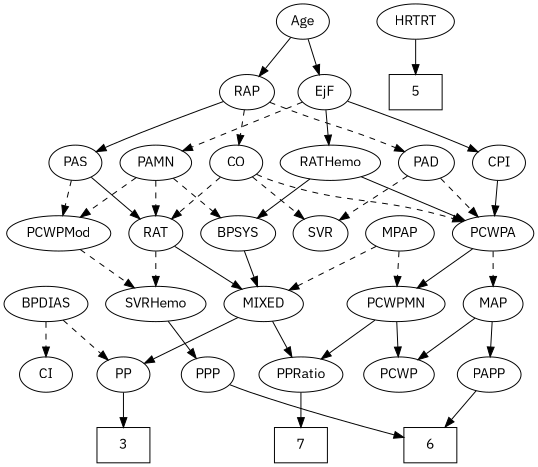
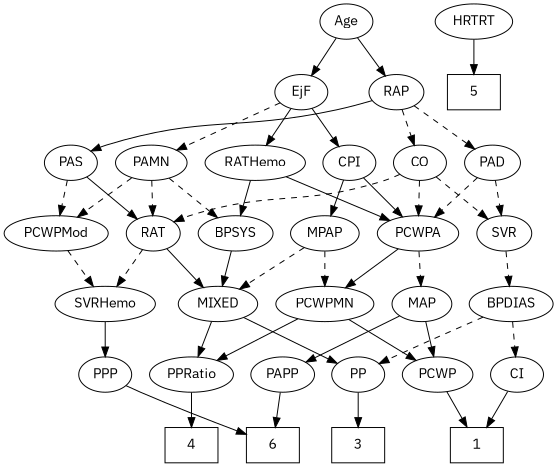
  strict digraph {
    fontname="IBM Plex Sans"
    node [fontname="IBM Plex Sans"]
    edge [fontname="IBM Plex Sans" style=solid]
+   1 [height=0.5 shape=box width=0.75]
    n2 [height=0.5 label=6 shape=box width=0.75]
    3 [height=0.5 shape=box width=0.75]
-   4 [height=0.5 shape=box width=0.75 label=7]
+   4 [height=0.5 shape=box width=0.75]
    5 [height=0.5 shape=box width=0.75]
    Age [height=0.5 width=0.75]
    EjF [height=0.5 width=0.75]
    RAP [height=0.5 width=0.77632]
    PAMN [height=0.5 width=1.011]
    RATHemo [height=0.5 width=1.3721]
    CPI [height=0.5 width=0.75]
    PAD [height=0.5 width=0.79437]
    CO [height=0.5 width=0.75]
    PAS [height=0.5 width=0.75]
    BPSYS [height=0.5 width=1.0471]
    RAT [height=0.5 width=0.75827]
    PCWPMod [height=0.5 width=1.4443]
    PCWPA [height=0.5 width=1.1555]
    MPAP [height=0.5 width=0.97491]
    SVR [height=0.5 width=0.77632]
    MIXED [height=0.5 width=1.1193]
    SVRHemo [height=0.5 width=1.3902]
    PCWPMN [height=0.5 width=1.3902]
    MAP [height=0.5 width=0.84854]
    BPDIAS [height=0.5 width=1.1735]
    PP [height=0.5 width=0.75]
    PPRatio [height=0.5 width=1.1013]
    PCWP [height=0.5 width=0.97491]
    CI [height=0.5 width=0.75]
    PAPP [height=0.5 width=0.88464]
    PPP [height=0.5 width=0.75]
    HRTRT [height=0.5 width=1.1013]
    Age -> EjF
    Age -> RAP
    EjF -> PAMN [style=dashed]
    EjF -> RATHemo
    EjF -> CPI
    RAP -> PAD [style=dashed]
    RAP -> CO [style=dashed]
    RAP -> PAS
    PAMN -> BPSYS [style=dashed]
    PAMN -> RAT [style=dashed]
    PAMN -> PCWPMod [style=dashed]
    RATHemo -> BPSYS
    RATHemo -> PCWPA
    CPI -> PCWPA
+   CPI -> MPAP
    PAD -> PCWPA [style=dashed]
    PAD -> SVR [style=dashed]
    CO -> RAT [style=dashed]
    CO -> PCWPA [style=dashed]
    CO -> SVR [style=dashed]
    PAS -> RAT
    PAS -> PCWPMod [style=dashed]
    BPSYS -> MIXED
    RAT -> MIXED
    RAT -> SVRHemo [style=dashed]
    PCWPMod -> SVRHemo [style=dashed]
    PCWPA -> PCWPMN
    PCWPA -> MAP [style=dashed]
    MPAP -> MIXED [style=dashed]
    MPAP -> PCWPMN [style=dashed]
+   SVR -> BPDIAS [style=dashed]
    MIXED -> PP
    MIXED -> PPRatio
    SVRHemo -> PPP
    PCWPMN -> PPRatio
    PCWPMN -> PCWP
    MAP -> PCWP
    MAP -> PAPP
    BPDIAS -> PP [style=dashed]
    BPDIAS -> CI [style=dashed]
    PP -> 3
    PPRatio -> 4
+   PCWP -> 1
+   CI -> 1
    PAPP -> n2
    PPP -> n2
    HRTRT -> 5
  }
